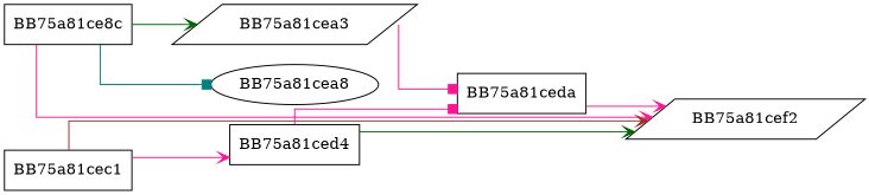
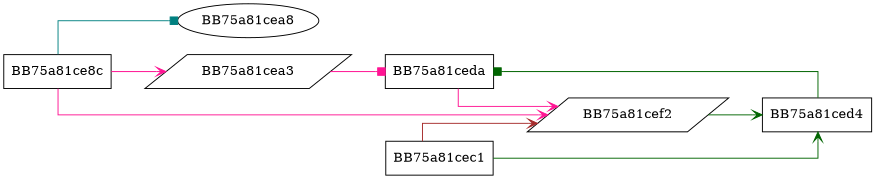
  digraph {
    rankdir=LR
    splines=ortho
    node [shape=box]
    edge [arrowhead=vee color=deeppink]
    BB75a81cea8 [shape=ellipse]
    BB75a81ce8c
    BB75a81cea3 [shape=parallelogram]
    BB75a81cef2 [shape=parallelogram]
    BB75a81ceda
    BB75a81cec1
    BB75a81ced4
    BB75a81ce8c -> BB75a81cea8 [arrowhead=box color=teal]
-   BB75a81ce8c -> BB75a81cea3 [color=darkgreen]
+   BB75a81ce8c -> BB75a81cea3
    BB75a81ce8c -> BB75a81cef2
    BB75a81cea3 -> BB75a81ceda [arrowhead=box]
    BB75a81ceda -> BB75a81cef2
    BB75a81cec1 -> BB75a81cef2 [color=brown]
-   BB75a81cec1 -> BB75a81ced4
-   BB75a81ced4 -> BB75a81cef2 [color=darkgreen]
-   BB75a81ced4 -> BB75a81ceda [arrowhead=box]
+   BB75a81cec1 -> BB75a81ced4 [color=darkgreen]
+   BB75a81cef2 -> BB75a81ced4 [color=darkgreen]
+   BB75a81ced4 -> BB75a81ceda [arrowhead=box color=darkgreen]
  }
